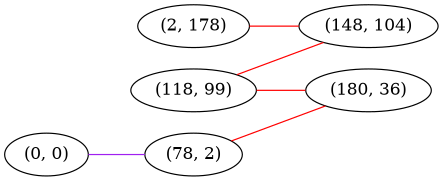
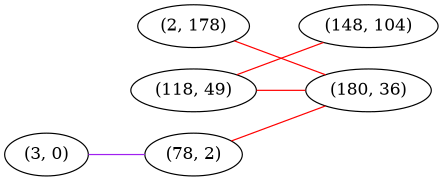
  graph {
    fontname="DejaVu Serif"
    rankdir=LR
    node [fontname="DejaVu Serif"]
    edge [color=red fontname="DejaVu Serif" weight=1]
    n1 [label="(148, 104)"]
-   "(118, 99)"
+   "(118, 99)" [label="(118, 49)"]
    "(180, 36)"
    n4 [label="(78, 2)"]
-   "(0, 0)"
+   "(0, 0)" [label="(3, 0)"]
    "(2, 178)"
    "(118, 99)" -- n1
    "(118, 99)" -- "(180, 36)"
    n4 -- "(180, 36)"
    "(0, 0)" -- n4 [color=purple weight=4]
-   "(2, 178)" -- n1
+   "(2, 178)" -- "(180, 36)"
  }
